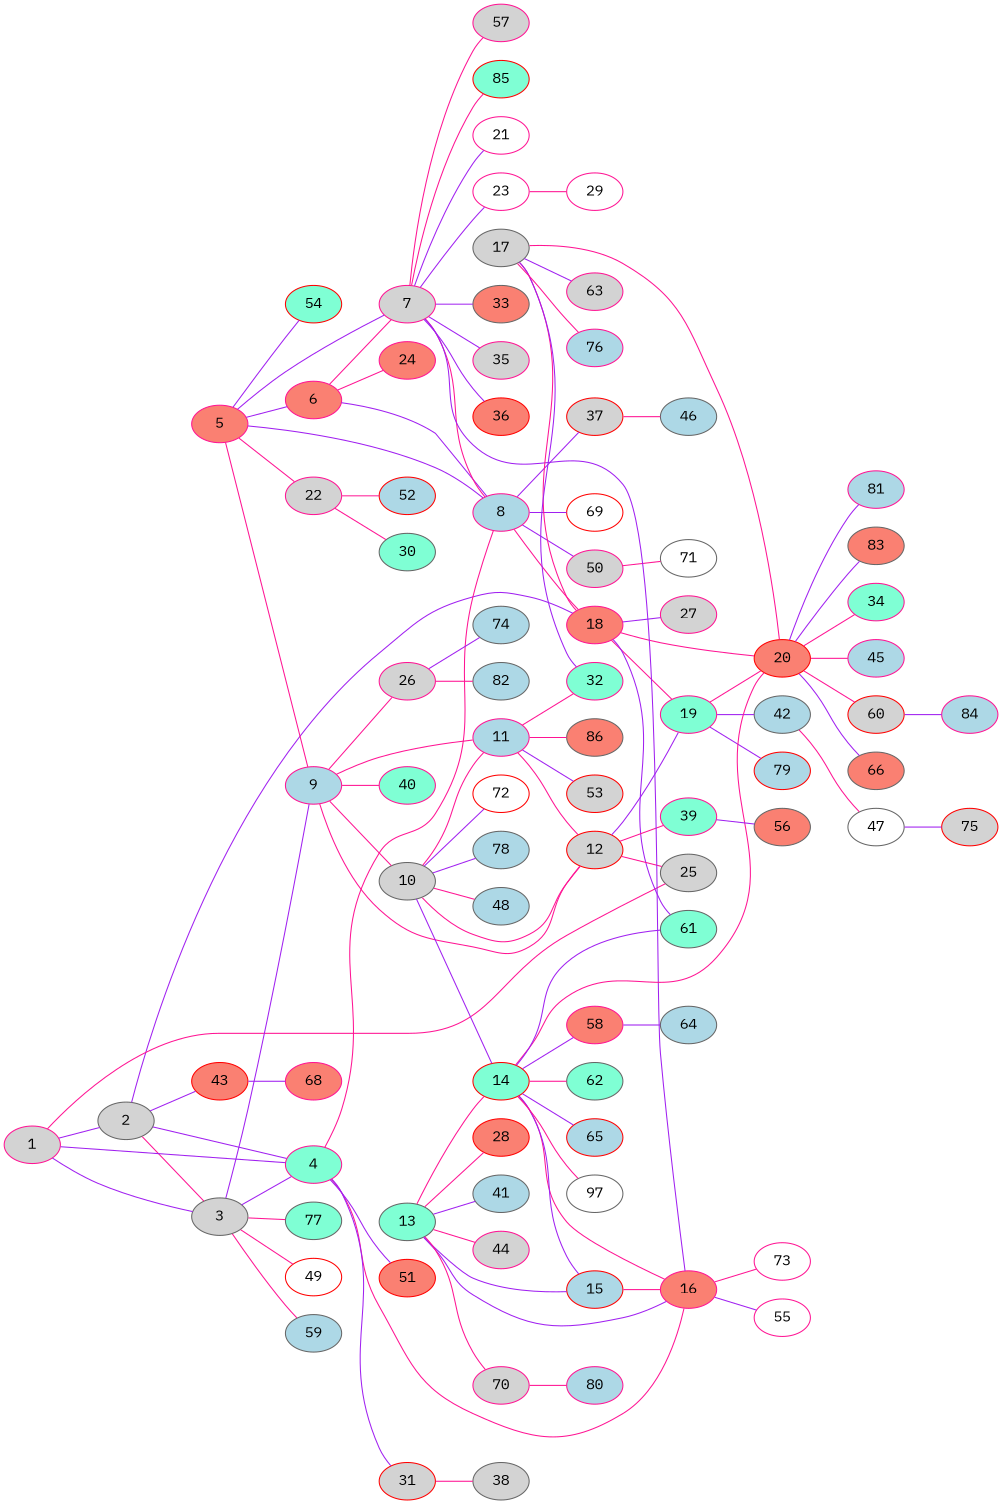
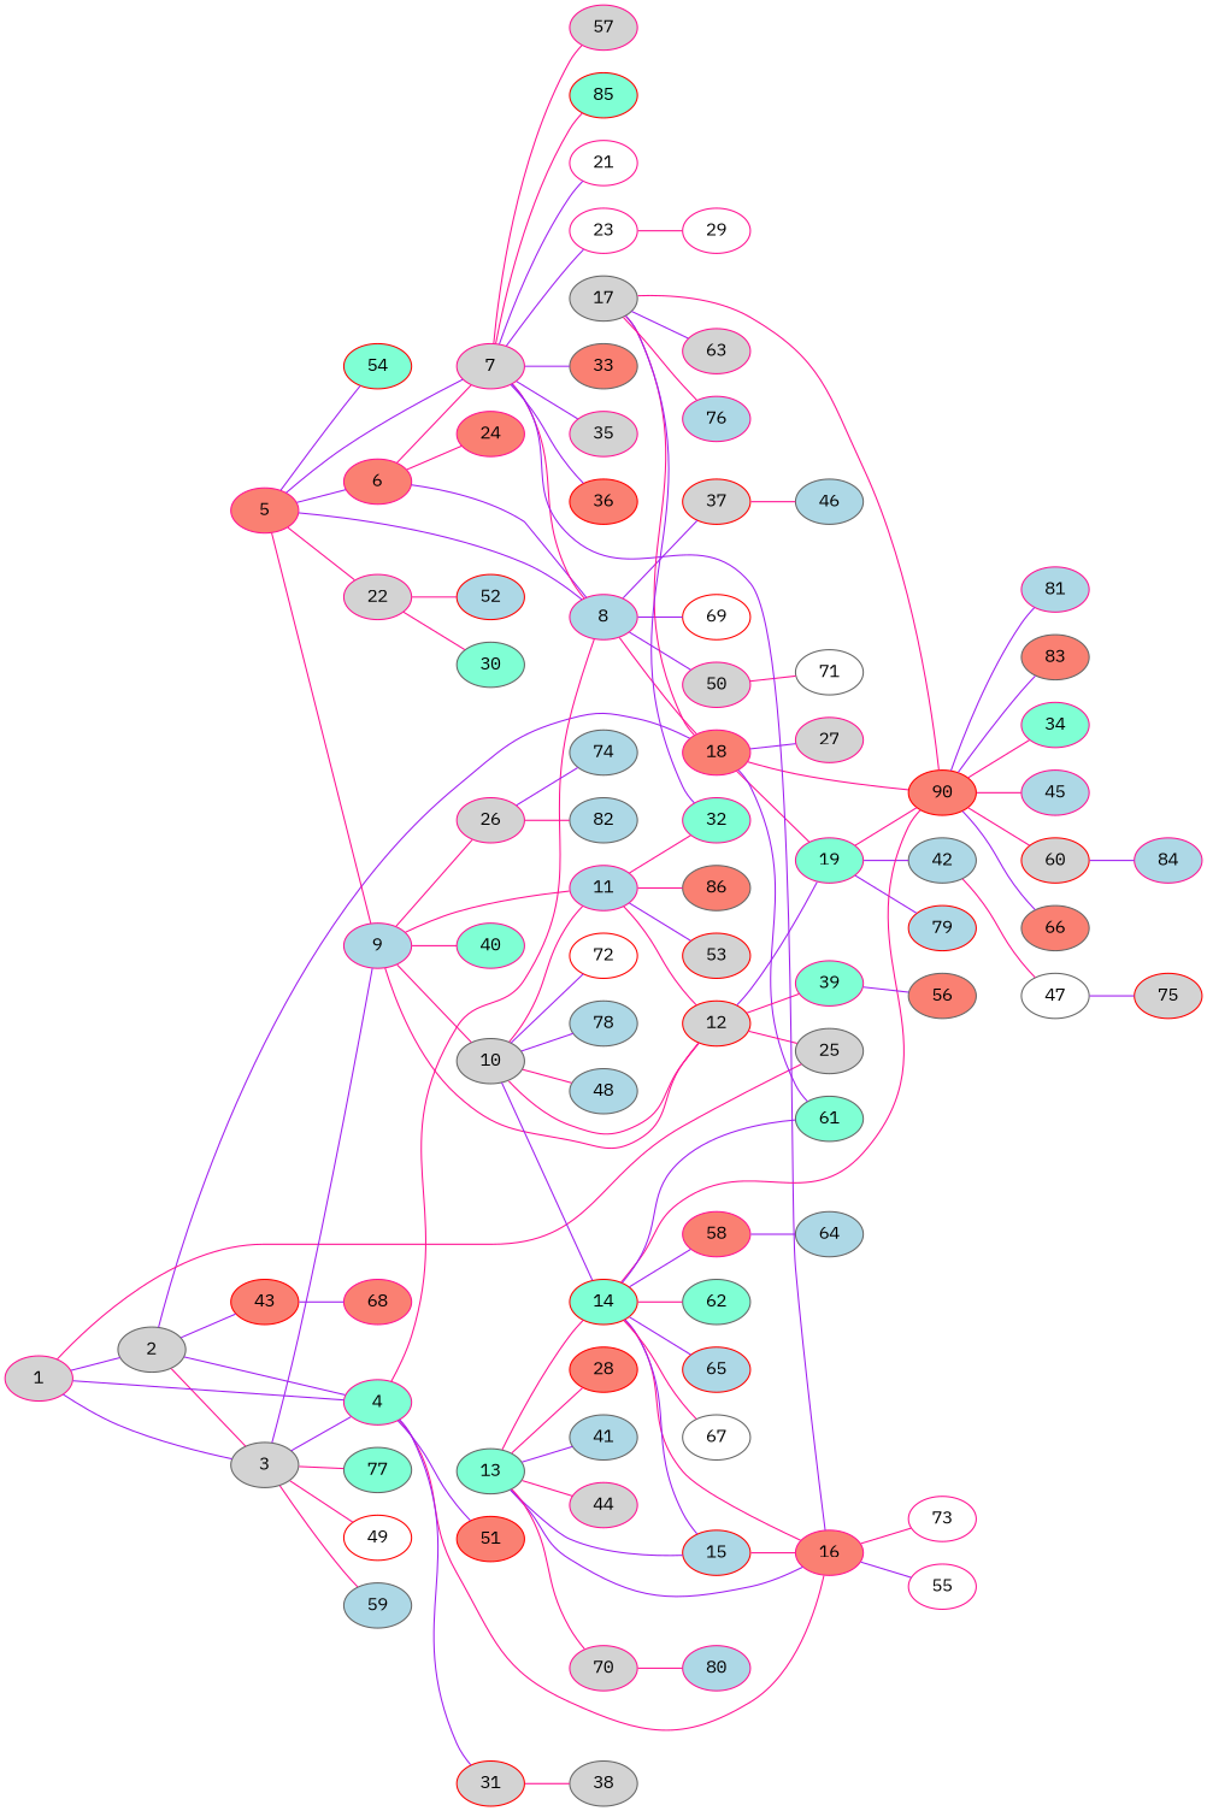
  graph {
    fontname="IBM Plex Mono"
    rankdir=LR
    node [color=deeppink fillcolor=lightgrey fontname="IBM Plex Mono" style=filled]
    edge [color=deeppink fontname="IBM Plex Mono"]
    2 [color=gray40]
    1
    3 [color=gray40]
    4 [fillcolor=aquamarine]
    25 [color=gray40]
    18 [fillcolor=salmon]
    43 [color=red fillcolor=salmon]
    9 [fillcolor=lightblue]
    49 [color=red fillcolor=white]
    59 [color=gray40 fillcolor=lightblue]
    77 [color=gray40 fillcolor=aquamarine]
    8 [fillcolor=lightblue]
    16 [fillcolor=salmon]
    31 [color=red]
    51 [color=red fillcolor=salmon]
    19 [fillcolor=aquamarine]
-   20 [color=red fillcolor=salmon]
+   20 [color=red fillcolor=salmon label=90]
    61 [color=gray40 fillcolor=aquamarine]
    27
    68 [fillcolor=salmon]
    10 [color=gray40]
    11 [fillcolor=lightblue]
    12 [color=red]
    26
    40 [fillcolor=aquamarine]
    37 [color=red]
    50
    69 [color=red fillcolor=white]
    55 [fillcolor=white]
    73 [fillcolor=white]
    38 [color=gray40]
    5 [fillcolor=salmon]
    6 [fillcolor=salmon]
    7
    22
    54 [color=red fillcolor=aquamarine]
    24 [fillcolor=salmon]
    21 [fillcolor=white]
    23 [fillcolor=white]
    33 [color=gray40 fillcolor=salmon]
    35
    36 [color=red fillcolor=salmon]
    57
    85 [color=red fillcolor=aquamarine]
    30 [color=gray40 fillcolor=aquamarine]
    52 [color=red fillcolor=lightblue]
    29 [fillcolor=white]
    46 [color=gray40 fillcolor=lightblue]
    71 [color=gray40 fillcolor=white]
    14 [color=red fillcolor=aquamarine]
    48 [color=gray40 fillcolor=lightblue]
    72 [color=red fillcolor=white]
    78 [color=gray40 fillcolor=lightblue]
    32 [fillcolor=aquamarine]
    53 [color=red]
    86 [color=gray40 fillcolor=salmon]
    39 [fillcolor=aquamarine]
    74 [color=gray40 fillcolor=lightblue]
    82 [color=gray40 fillcolor=lightblue]
    15 [color=red fillcolor=lightblue]
    58 [fillcolor=salmon]
    62 [color=gray40 fillcolor=aquamarine]
    65 [color=red fillcolor=lightblue]
-   67 [color=gray40 fillcolor=white label=97]
+   67 [color=gray40 fillcolor=white]
    42 [color=gray40 fillcolor=lightblue]
    79 [color=red fillcolor=lightblue]
    56 [color=gray40 fillcolor=salmon]
    13 [color=gray40 fillcolor=aquamarine]
    28 [color=red fillcolor=salmon]
    41 [color=gray40 fillcolor=lightblue]
    44
    70
    80 [fillcolor=lightblue]
    34 [fillcolor=aquamarine]
    45 [fillcolor=lightblue]
    60 [color=red]
    66 [color=gray40 fillcolor=salmon]
    81 [fillcolor=lightblue]
    83 [color=gray40 fillcolor=salmon]
    64 [color=gray40 fillcolor=lightblue]
    17 [color=gray40]
    63
    76 [fillcolor=lightblue]
    47 [color=gray40 fillcolor=white]
    84 [fillcolor=lightblue]
    75 [color=red]
    2 -- 3
    2 -- 4 [color=purple]
    2 -- 18 [color=purple]
    2 -- 43 [color=purple]
    1 -- 2 [color=purple]
    1 -- 3 [color=purple]
    1 -- 4 [color=purple]
    1 -- 25
    3 -- 4 [color=purple]
    3 -- 9 [color=purple]
    3 -- 49
    3 -- 59
    3 -- 77
    4 -- 8
    4 -- 16
    4 -- 31 [color=purple]
    4 -- 51 [color=purple]
    18 -- 19
    18 -- 20
    18 -- 61 [color=purple]
    18 -- 27 [color=purple]
    43 -- 68 [color=purple]
    9 -- 10
    9 -- 11
    9 -- 12
    9 -- 26
    9 -- 40
    8 -- 18
    8 -- 37 [color=purple]
    8 -- 50 [color=purple]
    8 -- 69 [color=purple]
    16 -- 55 [color=purple]
    16 -- 73
    31 -- 38
    19 -- 20
    19 -- 42 [color=purple]
    19 -- 79 [color=purple]
    20 -- 34
    20 -- 45
    20 -- 60
    20 -- 66 [color=purple]
    20 -- 81 [color=purple]
    20 -- 83 [color=purple]
    10 -- 11
    10 -- 12
    10 -- 14 [color=purple]
    10 -- 48
    10 -- 72 [color=purple]
    10 -- 78 [color=purple]
    11 -- 12
    11 -- 32
    11 -- 53 [color=purple]
    11 -- 86
    12 -- 25
    12 -- 19 [color=purple]
    12 -- 39
    26 -- 74 [color=purple]
    26 -- 82
    37 -- 46
    50 -- 71
    5 -- 9
    5 -- 8 [color=purple]
    5 -- 6 [color=purple]
    5 -- 7 [color=purple]
    5 -- 22
    5 -- 54 [color=purple]
    6 -- 8 [color=purple]
    6 -- 7
    6 -- 24
    7 -- 8
    7 -- 16 [color=purple]
    7 -- 21 [color=purple]
    7 -- 23 [color=purple]
    7 -- 33 [color=purple]
    7 -- 35 [color=purple]
    7 -- 36 [color=purple]
    7 -- 57
    7 -- 85
    22 -- 30
    22 -- 52
    23 -- 29
    14 -- 16
    14 -- 20
    14 -- 61 [color=purple]
    14 -- 15 [color=purple]
    14 -- 58 [color=purple]
    14 -- 62
    14 -- 65 [color=purple]
    14 -- 67
    39 -- 56 [color=purple]
    15 -- 16
    58 -- 64 [color=purple]
    42 -- 47
    13 -- 16 [color=purple]
    13 -- 14
    13 -- 15 [color=purple]
    13 -- 28
    13 -- 41 [color=purple]
    13 -- 44
    13 -- 70
    70 -- 80
    60 -- 84 [color=purple]
    17 -- 18
    17 -- 20
    17 -- 32 [color=purple]
    17 -- 63 [color=purple]
    17 -- 76
    47 -- 75 [color=purple]
  }
